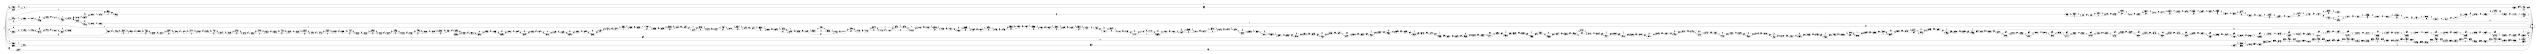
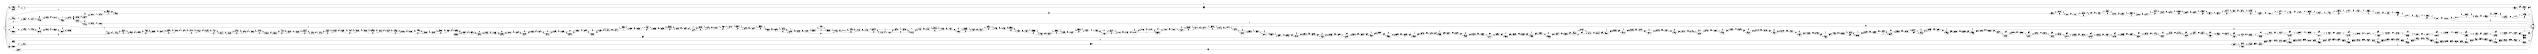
  digraph {
    rankdir=LR
    node [shape=rectangle]
    2
    5560
    1
    5982
    5983
    5986
    5998
    6022
    28262
    6028
    6049
    28282
    6055
    6076
    28302
    6085
    6106
    28322
    6144
    6165
    28342
    6248
    6269
    28362
    6489
    6510
    28382
    6528
    6561
    28414
    6576
    6597
    28434
    6727
    6765
    28471
    7224
    7269
    28515
    7485
    7517
    28546
    7581
    7602
    28566
    7886
    7907
    28586
    7981
    8002
    28606
    8212
    10777
    10798
    18183
    10933
    10954
    18203
    11744
    11963
    12055
    12104
    12125
    44436
    12170
    12191
    44456
    12254
    18086
    12275
    44476
    12286
    14880
    14948
    14969
    34607
    14999
    15059
    34666
    15074
    15106
    34697
    15141
    15162
    34717
    15193
    15214
    34737
    15225
    15246
    34757
    15286
    15322
    34792
    15358
    15379
    34812
    15380
    15403
    34834
    15418
    15439
    34854
    15592
    15613
    34874
    15616
    15673
    34930
    15679
    15703
    34953
    15780
    15826
    34998
    15840
    15861
    35018
    15895
    15934
    15943
    35056
    15964
    35076
    16055
    16076
    35096
    16109
    16133
    35119
    16141
    16199
    35176
    16292
    16313
    35196
    16409
    16430
    35216
    16476
    16479
    16500
    35236
    16532
    16553
    60821
    16592
    16613
    35256
    16694
    16709
    35262
    16745
    16751
    16772
    60861
    16799
    35317
    16847
    16868
    35337
    16898
    16919
    35343
    16925
    17029
    17063
    35361
    17111
    35382
    60901
    17150
    35428
    17152
    17173
    35444
    17180
    35457
    17213
    35460
    17216
    17264
    17303
    35518
    17312
    17318
    35539
    17339
    17384
    17405
    60978
    17432
    17455
    35566
    17504
    17525
    35586
    17569
    17590
    35606
    17624
    17645
    35626
    17663
    17681
    35647
    17702
    17705
    17714
    17726
    35696
    17741
    17762
    17788
    17789
    35725
    17810
    17819
    17846
    35751
    17944
    35792
    35813
    61057
    35821
    17945
    17948
    17975
    28164
    18062
    18083
    28184
    18122
    28219
    18146
    24606
    28138
    28607
    28703
    28724
    49280
    28808
    28829
    49300
    28997
    29018
    49320
    29069
    29090
    49340
    29404
    29425
    49360
    29428
    29449
    49380
    29540
    29561
    49400
    29654
    29675
    49420
    29803
    34587
    35842
    61077
    35904
    35957
    35978
    49440
    36095
    36136
    49480
    36197
    36218
    61097
    36251
    36272
    49500
    36299
    49526
    36389
    36413
    49549
    36440
    36461
    49569
    36491
    36512
    49589
    36575
    36596
    61117
    36623
    49615
    36632
    36653
    49635
    36674
    49655
    36686
    36713
    49661
    36764
    61137
    36785
    49701
    36806
    49721
    37024
    37045
    49741
    37151
    37172
    49761
    37446
    37467
    61157
    37622
    37643
    49781
    37698
    37719
    49801
    37728
    37749
    49821
    37812
    37833
    49841
    37932
    37953
    49861
    38265
    38273
    38286
    38294
    38298
    38302
    38319
    38323
    38426
    38447
    49943
    38469
    38501
    38522
    49963
    38592
    38613
    49983
    38667
    50019
    50040
    61237
    50052
    44416
    44477
    48254
    48275
    54820
    48857
    50073
    61257
    50076
    50133
    61313
    50235
    61414
    50267
    50288
    61434
    50301
    50355
    61487
    50394
    50415
    61507
    50448
    50469
    61527
    50473
    50494
    61547
    50547
    50568
    61567
    50619
    50640
    61587
    50667
    50716
    61635
    50769
    50874
    61739
    50898
    50931
    61771
    51054
    51075
    61791
    51114
    51159
    61835
    51180
    51201
    61855
    51204
    51225
    61875
    51234
    51255
    61895
    51369
    51390
    61915
    51579
    53200
    54800
    60801
    0
    2 -> 5560 [label=2559]
    5560 -> 1 [label=40]
    5560 -> 5982 [label=2519]
    5982 -> 1 [label=2519]
    5983 -> 5986 [label=50]
    5986 -> 5998 [label=52]
    5998 -> 6022 [label=50]
    5998 -> 28262 [label=2]
    6022 -> 6028 [label=52]
    28262 -> 6022 [label=2]
    6028 -> 6049 [label=50]
    6028 -> 28282 [label=2]
    6049 -> 6055 [label=52]
    28282 -> 6049 [label=2]
    6055 -> 6076 [label=50]
    6055 -> 28302 [label=2]
    6076 -> 6085 [label=52]
    28302 -> 6076 [label=2]
    6085 -> 6106 [label=50]
    6085 -> 28322 [label=2]
    6106 -> 6144 [label=52]
    28322 -> 6106 [label=2]
    6144 -> 6165 [label=50]
    6144 -> 28342 [label=2]
    6165 -> 6248 [label=52]
    28342 -> 6165 [label=2]
    6248 -> 6269 [label=50]
    6248 -> 28362 [label=2]
    6269 -> 6489 [label=52]
    28362 -> 6269 [label=2]
    6489 -> 6510 [label=50]
    6489 -> 28382 [label=2]
    6510 -> 6528 [label=52]
    28382 -> 6510 [label=2]
    6528 -> 6561 [label=50]
    6528 -> 28414 [label=2]
    6561 -> 6576 [label=52]
    28414 -> 6561 [label=2]
    6576 -> 6597 [label=50]
    6576 -> 28434 [label=2]
    6597 -> 6727 [label=52]
    28434 -> 6597 [label=2]
    6727 -> 6765 [label=50]
    6727 -> 28471 [label=2]
    6765 -> 7224 [label=52]
    28471 -> 6765 [label=2]
    7224 -> 7269 [label=50]
    7224 -> 28515 [label=2]
-   7224 -> 7485 [label=52]
+   7269 -> 7485 [label=52]
    28515 -> 7269 [label=2]
    7485 -> 7517 [label=50]
    7485 -> 28546 [label=2]
    7517 -> 7581 [label=52]
    28546 -> 7517 [label=2]
    7581 -> 7602 [label=50]
    7581 -> 28566 [label=2]
    7602 -> 7886 [label=52]
    28566 -> 7602 [label=2]
    7886 -> 7907 [label=50]
    7886 -> 28586 [label=2]
    7907 -> 7981 [label=52]
    28586 -> 7907 [label=2]
    7981 -> 8002 [label=50]
    7981 -> 28606 [label=2]
    8002 -> 8212 [label=52]
    28606 -> 8002 [label=2]
    8212 -> 1 [label=2]
    8212 -> 10777 [label=50]
    10777 -> 10798 [label=1]
    10777 -> 18183 [label=49]
    10798 -> 10933 [label=50]
    18183 -> 10798 [label=49]
    10933 -> 10954 [label=1]
    10933 -> 18203 [label=49]
    10954 -> 11744 [label=50]
    18203 -> 10954 [label=49]
    11744 -> 1 [label=49]
    11744 -> 11963 [label=1]
    11963 -> 1 [label=1]
    12055 -> 12104 [label=82]
    12104 -> 12125 [label=81]
    12104 -> 44436 [label=1]
    12125 -> 12170 [label=82]
    44436 -> 12125 [label=1]
    12170 -> 12191 [label=81]
    12170 -> 44456 [label=1]
    12191 -> 12254 [label=82]
    12191 -> 18086 [label=51]
    44456 -> 12191 [label=1]
    12254 -> 12275 [label=81]
    12254 -> 44476 [label=1]
    18086 -> 18122 [label=49]
    18086 -> 28219 [label=2]
    12275 -> 12286 [label=82]
    44476 -> 12275 [label=1]
    12286 -> 1 [label=1]
    12286 -> 14880 [label=81]
    14880 -> 14948 [label=84]
    14948 -> 14969 [label=81]
    14948 -> 34607 [label=3]
    14969 -> 14999 [label=84]
    34607 -> 14969 [label=3]
    14999 -> 15059 [label=81]
    14999 -> 34666 [label=3]
    15059 -> 15074 [label=84]
    34666 -> 15059 [label=3]
    15074 -> 15106 [label=81]
    15074 -> 34697 [label=3]
    15106 -> 15141 [label=84]
    34697 -> 15106 [label=3]
    15141 -> 15162 [label=81]
    15141 -> 34717 [label=3]
    15162 -> 15193 [label=84]
    34717 -> 15162 [label=3]
    15193 -> 15214 [label=81]
    15193 -> 34737 [label=3]
    15214 -> 15225 [label=84]
    34737 -> 15214 [label=3]
    15225 -> 15246 [label=81]
    15225 -> 34757 [label=3]
    15246 -> 15286 [label=84]
    34757 -> 15246 [label=3]
    15286 -> 15322 [label=81]
    15286 -> 34792 [label=3]
    15322 -> 15358 [label=84]
    34792 -> 15322 [label=3]
    15358 -> 15379 [label=81]
    15358 -> 34812 [label=3]
    15379 -> 15380 [label=84]
    34812 -> 15379 [label=3]
    15380 -> 15403 [label=81]
    15380 -> 34834 [label=3]
    15403 -> 15418 [label=84]
    34834 -> 15403 [label=3]
    15418 -> 15439 [label=81]
    15418 -> 34854 [label=3]
    15439 -> 15592 [label=84]
    34854 -> 15439 [label=3]
    15592 -> 15613 [label=81]
    15592 -> 34874 [label=3]
    15613 -> 15616 [label=84]
    34874 -> 15613 [label=3]
    15616 -> 15673 [label=81]
    15616 -> 34930 [label=3]
    15673 -> 15679 [label=84]
    34930 -> 15673 [label=3]
    15679 -> 15703 [label=81]
    15679 -> 34953 [label=3]
    15703 -> 15780 [label=84]
    34953 -> 15703 [label=3]
    15780 -> 15826 [label=81]
    15780 -> 34998 [label=3]
    15826 -> 15840 [label=84]
    34998 -> 15826 [label=3]
    15840 -> 15861 [label=81]
    15840 -> 35018 [label=3]
    15861 -> 15895 [label=84]
    35018 -> 15861 [label=3]
    15895 -> 15934 [label=81]
    15934 -> 15943 [label=84]
    15943 -> 15964 [label=81]
    15943 -> 35076 [label=3]
    35056 -> 15934 [label=3]
    15964 -> 16055 [label=84]
    35076 -> 15964 [label=3]
    16055 -> 16076 [label=81]
    16055 -> 35096 [label=3]
    16076 -> 16109 [label=84]
    35096 -> 16076 [label=3]
    16109 -> 16133 [label=81]
    16109 -> 35119 [label=3]
    16133 -> 16141 [label=84]
    35119 -> 16133 [label=3]
    16141 -> 16199 [label=81]
    16141 -> 35176 [label=3]
    16199 -> 16292 [label=84]
    35176 -> 16199 [label=3]
    16292 -> 16313 [label=81]
    16292 -> 35196 [label=3]
    16313 -> 16409 [label=84]
    35196 -> 16313 [label=3]
    16409 -> 16430 [label=81]
    16409 -> 35216 [label=3]
    16430 -> 16476 [label=84]
    35216 -> 16430 [label=3]
    16476 -> 16479 [label=85]
    16479 -> 16500 [label=81]
    16479 -> 35236 [label=4]
    16500 -> 16532 [label=85]
    35236 -> 16500 [label=4]
    16532 -> 16553 [label=84]
    16532 -> 60821 [label=1]
    16553 -> 16592 [label=85]
    60821 -> 16553 [label=1]
    16592 -> 16613 [label=82]
    16592 -> 35256 [label=3]
    16613 -> 16694 [label=85]
    35256 -> 16613 [label=3]
    16694 -> 16709 [label=84]
    16694 -> 35262 [label=1]
    16709 -> 35262 [label=3]
    16709 -> 16745 [label=81]
    35262 -> 16745 [label=4]
    16745 -> 16751 [label=85]
    16751 -> 16772 [label=84]
    16751 -> 60861 [label=1]
    16772 -> 16799 [label=81]
    16772 -> 35317 [label=4]
    60861 -> 16772 [label=1]
    16799 -> 16847 [label=85]
    35317 -> 16799 [label=4]
    16847 -> 16868 [label=81]
    16847 -> 35337 [label=4]
    16868 -> 16898 [label=85]
    35337 -> 16868 [label=4]
    16898 -> 16919 [label=81]
    16898 -> 35343 [label=4]
    16919 -> 16925 [label=84]
    35343 -> 16919 [label=3]
    35343 -> 16925 [label=1]
    16925 -> 17029 [label=85]
    17029 -> 17063 [label=81]
    17029 -> 35361 [label=4]
    17063 -> 17111 [label=85]
    35361 -> 35382 [label=3]
    35361 -> 60901 [label=1]
    17111 -> 17150 [label=82]
    17111 -> 35428 [label=3]
    35382 -> 17063 [label=4]
    60901 -> 35382 [label=1]
    17150 -> 17152 [label=85]
    35428 -> 17150 [label=3]
    17152 -> 17173 [label=81]
    17152 -> 35444 [label=4]
    17173 -> 17180 [label=84]
    35444 -> 17173 [label=3]
    35444 -> 35457 [label=1]
    17180 -> 35457 [label=3]
    17180 -> 17213 [label=81]
    35457 -> 35460 [label=4]
    17213 -> 17216 [label=84]
    35460 -> 17213 [label=3]
    35460 -> 17216 [label=1]
    17216 -> 17264 [label=85]
    17264 -> 17303 [label=81]
    17264 -> 35518 [label=4]
    17303 -> 17312 [label=85]
    35518 -> 17303 [label=4]
    17312 -> 17318 [label=82]
    17312 -> 35539 [label=3]
    17318 -> 35539 [label=1]
    17318 -> 17339 [label=81]
    35539 -> 17339 [label=4]
    17339 -> 17384 [label=85]
    17384 -> 17405 [label=84]
    17384 -> 60978 [label=1]
    17405 -> 17432 [label=85]
    60978 -> 17405 [label=1]
    17432 -> 17455 [label=82]
    17432 -> 35566 [label=3]
    17455 -> 17504 [label=85]
    35566 -> 17455 [label=3]
    17504 -> 17525 [label=81]
    17504 -> 35586 [label=4]
    17525 -> 17569 [label=85]
    35586 -> 17525 [label=4]
    17569 -> 17590 [label=81]
    17569 -> 35606 [label=4]
    17590 -> 17624 [label=85]
    35606 -> 17590 [label=4]
    17624 -> 17645 [label=81]
    17624 -> 35626 [label=4]
    17645 -> 17663 [label=85]
    35626 -> 17645 [label=4]
    17663 -> 17681 [label=82]
    17663 -> 35647 [label=3]
    17681 -> 35647 [label=1]
    17681 -> 17702 [label=81]
    35647 -> 17702 [label=4]
    17702 -> 17705 [label=85]
    17705 -> 17714 [label=82]
    17705 -> 17726 [label=3]
    17714 -> 17726 [label=81]
    17714 -> 35696 [label=1]
    17726 -> 17741 [label=84]
    35696 -> 17762 [label=4]
    17741 -> 35696 [label=3]
    17741 -> 17762 [label=81]
    17762 -> 17788 [label=85]
    17788 -> 17789 [label=82]
    17788 -> 35725 [label=3]
    17789 -> 35725 [label=1]
    17789 -> 17810 [label=81]
    35725 -> 17810 [label=4]
    17810 -> 17819 [label=85]
    17819 -> 17846 [label=81]
    17819 -> 35751 [label=4]
    17846 -> 17944 [label=85]
    35751 -> 17846 [label=4]
    17944 -> 1 [label=81]
    17944 -> 35792 [label=4]
    35792 -> 35813 [label=3]
    35792 -> 61057 [label=1]
    35813 -> 35821 [label=4]
    61057 -> 35813 [label=1]
    35821 -> 35842 [label=3]
    35821 -> 61077 [label=1]
    17945 -> 17948 [label=51]
    17948 -> 17975 [label=49]
    17948 -> 28164 [label=2]
    17975 -> 18062 [label=51]
    28164 -> 17975 [label=2]
    18062 -> 18083 [label=49]
    18062 -> 28184 [label=2]
    28184 -> 18083 [label=2]
    18122 -> 18146 [label=51]
    28219 -> 18122 [label=2]
    18146 -> 5983 [label=49]
    18146 -> 5986 [label=2]
    24606 -> 2 [label=40]
    28138 -> 17945 [label=2]
    28607 -> 28703 [label=36575]
    28703 -> 28724 [label=2]
    28703 -> 49280 [label=36573]
    28724 -> 28808 [label=36575]
    49280 -> 28724 [label=36573]
    28808 -> 28829 [label=2]
    28808 -> 49300 [label=36573]
    28829 -> 28997 [label=36575]
    49300 -> 28829 [label=36573]
    28997 -> 29018 [label=2]
    28997 -> 49320 [label=36573]
    29018 -> 29069 [label=36575]
    49320 -> 29018 [label=36573]
    29069 -> 29090 [label=2]
    29069 -> 49340 [label=36573]
    29090 -> 29404 [label=36575]
    49340 -> 29090 [label=36573]
    29404 -> 29425 [label=2]
    29404 -> 49360 [label=36573]
    29425 -> 29428 [label=36575]
    49360 -> 29425 [label=36573]
    29428 -> 29449 [label=2]
    29428 -> 49380 [label=36573]
    29449 -> 29540 [label=36575]
    49380 -> 29449 [label=36573]
    29540 -> 29561 [label=2]
    29540 -> 49400 [label=36573]
    29561 -> 29654 [label=36575]
    49400 -> 29561 [label=36573]
    29654 -> 29675 [label=2]
    29654 -> 49420 [label=36573]
    29675 -> 29803 [label=36575]
    49420 -> 29675 [label=36573]
    29803 -> 1 [label=36573]
    29803 -> 34587 [label=2]
    34587 -> 1 [label=2]
    35842 -> 35904 [label=4]
    61077 -> 35842 [label=1]
    35904 -> 35957 [label=313]
    35957 -> 35978 [label=3]
    35957 -> 49440 [label=310]
    35978 -> 36095 [label=313]
    49440 -> 35978 [label=310]
    36095 -> 36136 [label=3]
    36095 -> 49480 [label=310]
    36136 -> 36197 [label=313]
    49480 -> 36136 [label=310]
    36197 -> 36218 [label=312]
    36197 -> 61097 [label=1]
    36218 -> 36251 [label=313]
    61097 -> 36218 [label=1]
    36251 -> 36272 [label=4]
    36251 -> 49500 [label=309]
    36272 -> 36299 [label=3]
    36272 -> 49526 [label=310]
    49500 -> 36272 [label=309]
    36299 -> 36389 [label=313]
    49526 -> 36299 [label=310]
    36389 -> 36413 [label=4]
    36389 -> 49549 [label=309]
    36413 -> 36440 [label=313]
    49549 -> 36413 [label=309]
    36440 -> 36461 [label=4]
    36440 -> 49569 [label=309]
    36461 -> 36491 [label=313]
    49569 -> 36461 [label=309]
    36491 -> 36512 [label=3]
    36491 -> 49589 [label=310]
    36512 -> 36575 [label=313]
    49589 -> 36512 [label=310]
    36575 -> 36596 [label=312]
    36575 -> 61117 [label=1]
    36596 -> 36623 [label=4]
    36596 -> 49615 [label=309]
    61117 -> 36596 [label=1]
    36623 -> 36632 [label=313]
    49615 -> 36623 [label=309]
    36632 -> 36653 [label=4]
    36632 -> 49635 [label=309]
    36653 -> 36674 [label=3]
    36653 -> 49655 [label=310]
    49635 -> 36653 [label=309]
    36674 -> 36686 [label=313]
    49655 -> 36674 [label=310]
    36686 -> 36713 [label=3]
    36686 -> 49661 [label=310]
    36713 -> 36764 [label=313]
    49661 -> 36713 [label=309]
    49661 -> 61137 [label=1]
    36764 -> 36785 [label=4]
    36764 -> 49701 [label=309]
    61137 -> 36713 [label=1]
    36785 -> 36806 [label=4]
    36785 -> 49721 [label=309]
    49701 -> 36785 [label=309]
    36806 -> 37024 [label=313]
    49721 -> 36806 [label=309]
    37024 -> 37045 [label=3]
    37024 -> 49741 [label=310]
    37045 -> 37151 [label=313]
    49741 -> 37045 [label=310]
    37151 -> 37172 [label=3]
    37151 -> 49761 [label=310]
    37172 -> 37446 [label=313]
    49761 -> 37172 [label=310]
    37446 -> 37467 [label=312]
    37446 -> 61157 [label=1]
    37467 -> 37622 [label=313]
    61157 -> 37467 [label=1]
    37622 -> 37643 [label=3]
    37622 -> 49781 [label=1]
    37643 -> 37698 [label=313]
    49781 -> 37643 [label=310]
    37698 -> 37719 [label=3]
    37698 -> 49801 [label=310]
    37719 -> 37728 [label=313]
    49801 -> 37719 [label=310]
    37728 -> 37749 [label=3]
    37728 -> 49821 [label=310]
    37749 -> 37812 [label=313]
    49821 -> 37749 [label=310]
    37812 -> 37833 [label=3]
    37812 -> 49841 [label=310]
    37833 -> 37932 [label=313]
    49841 -> 37833 [label=310]
    37932 -> 37953 [label=4]
    37932 -> 49861 [label=309]
    37953 -> 38265 [label=313]
    49861 -> 37953 [label=309]
    38265 -> 38273 [label=4]
    38265 -> 38286 [label=309]
    38273 -> 38286 [label=3]
    38273 -> 38294 [label=1]
    38286 -> 38294 [label=312]
    38294 -> 38298 [label=313]
    38298 -> 38302 [label=312]
    38298 -> 38319 [label=1]
    38302 -> 38319 [label=3]
    38302 -> 38323 [label=309]
    38319 -> 38323 [label=4]
    38323 -> 38426 [label=313]
    38426 -> 38447 [label=4]
    38426 -> 49943 [label=309]
    38447 -> 49943 [label=1]
    38447 -> 38469 [label=3]
    49943 -> 38469 [label=310]
    38469 -> 38501 [label=313]
    38501 -> 38522 [label=4]
    38501 -> 49963 [label=309]
    38522 -> 38592 [label=313]
    49963 -> 38522 [label=399]
    38592 -> 38613 [label=4]
    38592 -> 49983 [label=309]
    38613 -> 38667 [label=313]
    49983 -> 38613 [label=309]
    38667 -> 1 [label=3]
    38667 -> 50019 [label=310]
    50019 -> 50040 [label=309]
    50019 -> 61237 [label=1]
    50040 -> 50052 [label=310]
    61237 -> 50040 [label=1]
    50052 -> 50073 [label=309]
    50052 -> 61257 [label=1]
    44416 -> 12055 [label=1]
    44477 -> 48254 [label=36577]
    48254 -> 48275 [label=36573]
    48254 -> 54820 [label=4]
    48275 -> 48857 [label=36577]
    54820 -> 48275 [label=4]
    48857 -> 1 [label=4]
    48857 -> 28607 [label=36573]
    50073 -> 50076 [label=310]
    61257 -> 50073 [label=1]
    50076 -> 50133 [label=309]
    50076 -> 61313 [label=1]
    50133 -> 50235 [label=309]
    50133 -> 61414 [label=1]
    61313 -> 50133 [label=1]
    50235 -> 50267 [label=310]
    61414 -> 50235 [label=1]
    50267 -> 50288 [label=309]
    50267 -> 61434 [label=1]
    50288 -> 50301 [label=310]
    61434 -> 50288 [label=1]
    50301 -> 50355 [label=309]
    50301 -> 61487 [label=1]
    50355 -> 50394 [label=310]
    61487 -> 50355 [label=1]
    50394 -> 50415 [label=309]
    50394 -> 61507 [label=1]
    50415 -> 50448 [label=310]
    61507 -> 50415 [label=1]
    50448 -> 50469 [label=309]
    50448 -> 61527 [label=1]
    50469 -> 50473 [label=310]
    61527 -> 50469 [label=1]
    50473 -> 50494 [label=309]
    50473 -> 61547 [label=1]
    50494 -> 50547 [label=310]
    61547 -> 50494 [label=1]
    50547 -> 50568 [label=309]
    50547 -> 61567 [label=1]
    50568 -> 50619 [label=310]
    61567 -> 50568 [label=1]
    50619 -> 50640 [label=309]
    50619 -> 61587 [label=1]
    50640 -> 50667 [label=310]
    61587 -> 50640 [label=1]
    50667 -> 50716 [label=309]
    50667 -> 61635 [label=1]
    50716 -> 50769 [label=310]
    61635 -> 50716 [label=1]
    50769 -> 50874 [label=309]
    50769 -> 61739 [label=1]
    50874 -> 50898 [label=310]
    61739 -> 50874 [label=1]
    50898 -> 50931 [label=309]
    50898 -> 61771 [label=1]
    50931 -> 51054 [label=310]
    61771 -> 50931 [label=1]
    51054 -> 51075 [label=309]
    51054 -> 61791 [label=1]
    51075 -> 51114 [label=310]
    61791 -> 51075 [label=1]
    51114 -> 51159 [label=309]
    51114 -> 61835 [label=1]
    51159 -> 51180 [label=310]
    61835 -> 51159 [label=1]
    51180 -> 51201 [label=309]
    51180 -> 61855 [label=1]
    51201 -> 51204 [label=310]
    61855 -> 51201 [label=1]
    51204 -> 51225 [label=309]
    51204 -> 61875 [label=1]
    51225 -> 51234 [label=310]
    61875 -> 51225 [label=1]
    51234 -> 51255 [label=309]
    51234 -> 61895 [label=1]
    51255 -> 51369 [label=310]
    61895 -> 51255 [label=1]
    51369 -> 51390 [label=309]
    51369 -> 61915 [label=1]
    51390 -> 51579 [label=310]
    61915 -> 51390 [label=1]
    51579 -> 1 [label=1]
    51579 -> 53200 [label=309]
    53200 -> 1 [label=309]
    54800 -> 44477 [label=4]
    60801 -> 1 [label=725]
    0 -> 2 [label=2519]
    0 -> 1 [label=1]
    0 -> 5983 [label=1]
    0 -> 12055 [label=81]
    0 -> 14880 [label=3]
    0 -> 16476 [label=1]
    0 -> 17945 [label=49]
    0 -> 24606 [label=40]
    0 -> 28138 [label=2]
    0 -> 28607 [label=2]
    0 -> 35904 [label=309]
    0 -> 44416 [label=1]
    0 -> 44477 [label=36573]
    0 -> 54800 [label=4]
    0 -> 60801 [label=725]
  }
